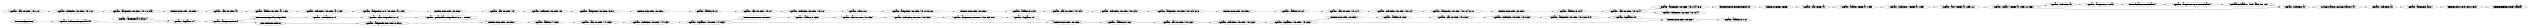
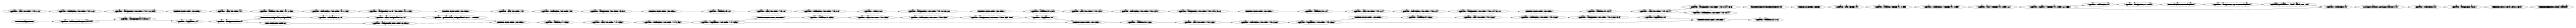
  digraph {
    rankdir=LR
    n1 [label="(<operator>.assignment,a1[148] = v4)"]
    n2 [label="(<operator>.logicalNot,!v4)"]
    n3 [label="(<operator>.assignment,v5 = v4)"]
    n4 [label="(<operator>.indirectIndexAccess,a1[148])"]
    n5 [label="(UNKNOWN,unsigned int,unsigned int)"]
    n6 [label="(LODWORD,LODWORD(v6))"]
    n7 [label="(<operator>.subtraction,v6 - 8)"]
    n8 [label="(<operator>.assignment,LODWORD(v6) = 512)"]
    n9 [label="(<operator>.greaterThan,(unsigned int)(v6 - 8) > 0xFFB0)"]
    n10 [label="(UNKNOWN,_QWORD *,_QWORD *)"]
    n11 [label="(<operator>.addition,v4 + 352)"]
    n12 [label="(<operator>.cast,(unsigned int)(v6 - 8))"]
    n13 [label="(<operator>.logicalNot,!*(_QWORD *)(v4 + 352))"]
    n14 [label="(UNKNOWN,_QWORD *,_QWORD *)"]
    n15 [label="(UNKNOWN,_QWORD *,_QWORD *)"]
    n16 [label="(<operator>.addition,v5 + 352)"]
    n17 [label="(<operator>.addition,v5 + 360)"]
    n18 [label="(<operator>.indirection,*(_QWORD *)(v4 + 352))"]
    n19 [label="(<operator>.cast,(_QWORD *)(v4 + 352))"]
    n20 [label="(<operator>.assignment,*(_QWORD *)(v5 + 352) = v8)"]
    n21 [label="(<operator>.logicalNot,!v8)"]
    n22 [label="(<operator>.indirection,*(_QWORD *)(v5 + 352))"]
    n23 [label="(<operator>.cast,(_QWORD *)(v5 + 352))"]
    n24 [label="(<operator>.logicalNot,!*(_QWORD *)(v5 + 360))"]
    n25 [label="(UNKNOWN,_QWORD *,_QWORD *)"]
    n26 [label="(UNKNOWN,_QWORD *,_QWORD *)"]
    n27 [label="(<operator>.addition,v5 + 360)"]
    n28 [label="(<operator>.addition,v5 + 16)"]
    n29 [label="(<operator>.indirection,*(_QWORD *)(v5 + 360))"]
    n30 [label="(<operator>.cast,(_QWORD *)(v5 + 360))"]
    n31 [label="(<operator>.assignment,*(_QWORD *)(v5 + 360) = v9)"]
    n32 [label="(<operator>.logicalNot,!v9)"]
    n33 [label="(<operator>.indirection,*(_QWORD *)(v5 + 360))"]
    n34 [label="(<operator>.cast,(_QWORD *)(v5 + 360))"]
    n35 [label="(<operator>.assignment,*(_QWORD *)(v5 + 16) = a1)"]
    n36 [label="(UNKNOWN,_DWORD *,_DWORD *)"]
    n37 [label="(<operator>.cast,(_DWORD *)a1)"]
    n38 [label="(<operator>.indirection,*(_QWORD *)(v5 + 16))"]
    n39 [label="(<operator>.cast,(_QWORD *)(v5 + 16))"]
    n40 [label="(<operator>.assignment,v10 = *((_DWORD *)a1 + 156))"]
    n41 [label="(UNKNOWN,_DWORD *,_DWORD *)"]
    n42 [label="(<operator>.cast,(_DWORD *)v5)"]
    n43 [label="(<operator>.indirection,*((_DWORD *)a1 + 156))"]
    n44 [label="(<operator>.addition,(_DWORD *)a1 + 156)"]
    n45 [label="(<operator>.assignment,*(_DWORD *)v5 = 0)"]
    n46 [label="(UNKNOWN,_DWORD *,_DWORD *)"]
    n47 [label="(<operator>.addition,v5 + 8)"]
    n48 [label="(<operator>.indirection,*(_DWORD *)v5)"]
    n49 [label="(<operator>.assignment,*(_DWORD *)(v5 + 8) = -100)"]
    n50 [label="(UNKNOWN,_DWORD *,_DWORD *)"]
    n51 [label="(<operator>.addition,v5 + 340)"]
    n52 [label="(<operator>.indirection,*(_DWORD *)(v5 + 8))"]
    n53 [label="(<operator>.minus,-100)"]
    n54 [label="(<operator>.cast,(_DWORD *)(v5 + 8))"]
    n55 [label="(<operator>.assignment,*(_DWORD *)(v5 + 340) = v6)"]
    n56 [label="(UNKNOWN,_DWORD *,_DWORD *)"]
    n57 [label="(<operator>.addition,v5 + 24)"]
    n58 [label="(<operator>.indirection,*(_DWORD *)(v5 + 340))"]
    n59 [label="(<operator>.cast,(_DWORD *)(v5 + 340))"]
    n60 [label="(<operator>.assignment,*(_DWORD *)(v5 + 24) = v10)"]
    n61 [label="(UNKNOWN,_DWORD *,_DWORD *)"]
    n62 [label="(<operator>.addition,v5 + 344)"]
    n63 [label="(<operator>.indirection,*(_DWORD *)(v5 + 24))"]
    n64 [label="(<operator>.cast,(_DWORD *)(v5 + 24))"]
    n65 [label="(<operator>.assignment,*(_DWORD *)(v5 + 344) = v6)"]
    n66 [label="(tftp_set_timeouts,tftp_set_timeouts(v5))"]
    n67 [label="(UNKNOWN,_BYTE *,_BYTE *)"]
    n68 [label="(<operator>.indirection,*(_DWORD *)(v5 + 344))"]
    n69 [label="(<operator>.cast,(_DWORD *)(v5 + 344))"]
    n70 [label="(<operator>.cast,(_BYTE *)a1)"]
    n71 [label="(<operator>.equals,(*((_BYTE *)a1 + 895) & 2) == 0)"]
    n72 [label="(<operator>.indirection,*a1)"]
    n73 [label="(<operator>.indirection,*a1)"]
    n74 [label="(<operator>.assignment,v11 = *a1)"]
    n75 [label="(Curl_pgrsStartNow,Curl_pgrsStartNow(*a1))"]
    n76 [label="(<operator>.and,*((_BYTE *)a1 + 895) & 2)"]
    n77 [label="(<operator>.indirection,*((_BYTE *)a1 + 895))"]
    n78 [label="(<operator>.addition,(_BYTE *)a1 + 895)"]
    n79 [label="(__errno_location,__errno_location())"]
    n80 [label="(<operator>.assignment,v12 = __errno_location())"]
    n81 [label="(Curl_failf,Curl_failf(v11, \"bind() failed; %s\", v13))"]
    n82 [label="(<operator>.indirection,*a2)"]
    n83 [label="(<operator>.assignment,*a2 = 1)"]
    n84 [label="(RETURN,return result;,return result;)"]
    n85 [label="(METHOD_RETURN,__int64 __fastcall)"]
    n86 [label="(METHOD,tftp_connect)"]
    n1 -> n2
    n2 -> n3
    n3 -> n5
    n3 -> n6
-   n4 -> n2
+   n4 -> n1
    n5 -> n7
    n6 -> n8
    n7 -> n12
    n8 -> n10
    n9 -> n10
    n10 -> n11
    n11 -> n19
    n12 -> n9
    n13 -> n14
    n13 -> n15
    n14 -> n16
    n15 -> n17
    n16 -> n23
    n17 -> n30
    n18 -> n13
    n19 -> n18
    n20 -> n21
    n21 -> n15
    n22 -> n20
    n23 -> n22
    n24 -> n25
    n24 -> n26
    n25 -> n27
    n26 -> n28
    n27 -> n34
    n29 -> n24
    n30 -> n29
    n31 -> n32
    n32 -> n26
    n33 -> n31
    n34 -> n33
    n35 -> n36
    n36 -> n37
    n37 -> n44
    n38 -> n35
    n39 -> n38
    n40 -> n41
    n41 -> n42
    n42 -> n48
    n43 -> n40
    n44 -> n43
    n45 -> n46
    n46 -> n47
    n47 -> n54
    n48 -> n45
    n49 -> n50
    n50 -> n51
    n51 -> n59
    n52 -> n53
    n53 -> n49
    n54 -> n52
    n55 -> n56
    n56 -> n57
    n57 -> n64
    n58 -> n55
    n59 -> n58
    n60 -> n61
    n61 -> n62
    n62 -> n69
    n63 -> n60
    n64 -> n63
    n65 -> n66
    n66 -> n67
    n67 -> n70
    n69 -> n65
    n69 -> n68
    n70 -> n78
    n71 -> n72
    n71 -> n73
    n72 -> n74
    n73 -> n75
    n74 -> n79
    n75 -> n82
    n76 -> n71
    n77 -> n76
    n78 -> n77
    n79 -> n80
    n80 -> n81
    n81 -> n73
    n82 -> n83
    n83 -> n84
    n84 -> n85
    n86 -> n4
  }
